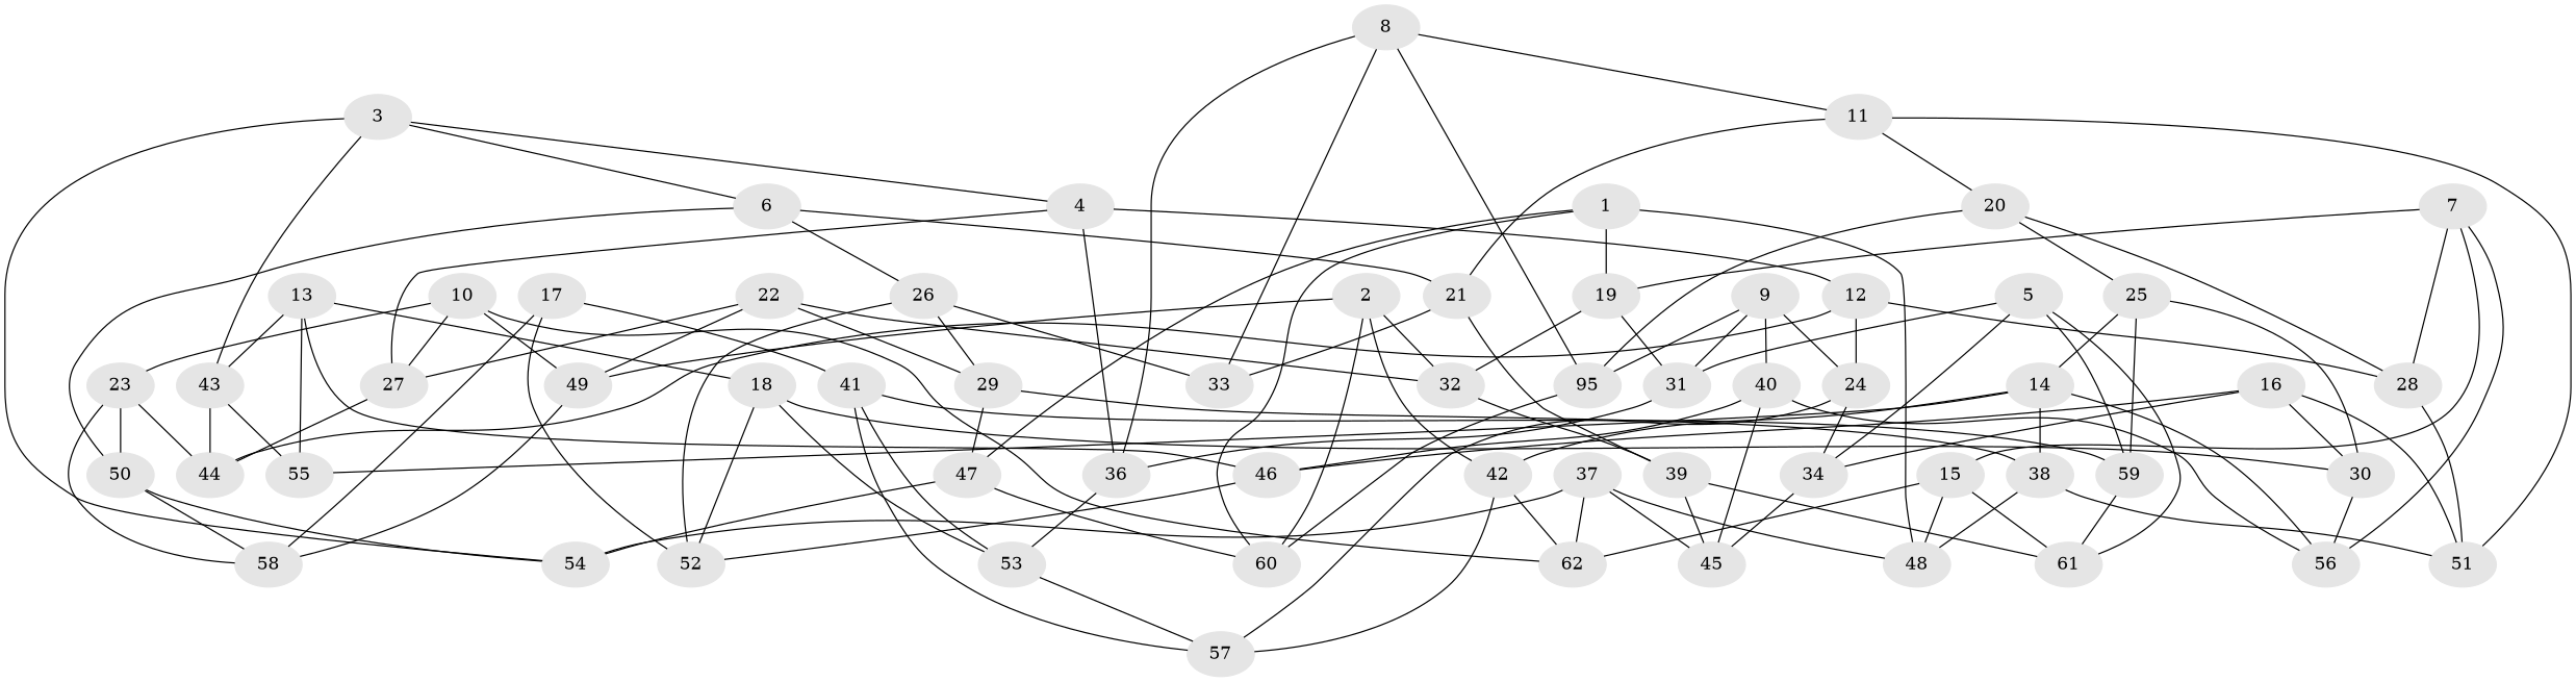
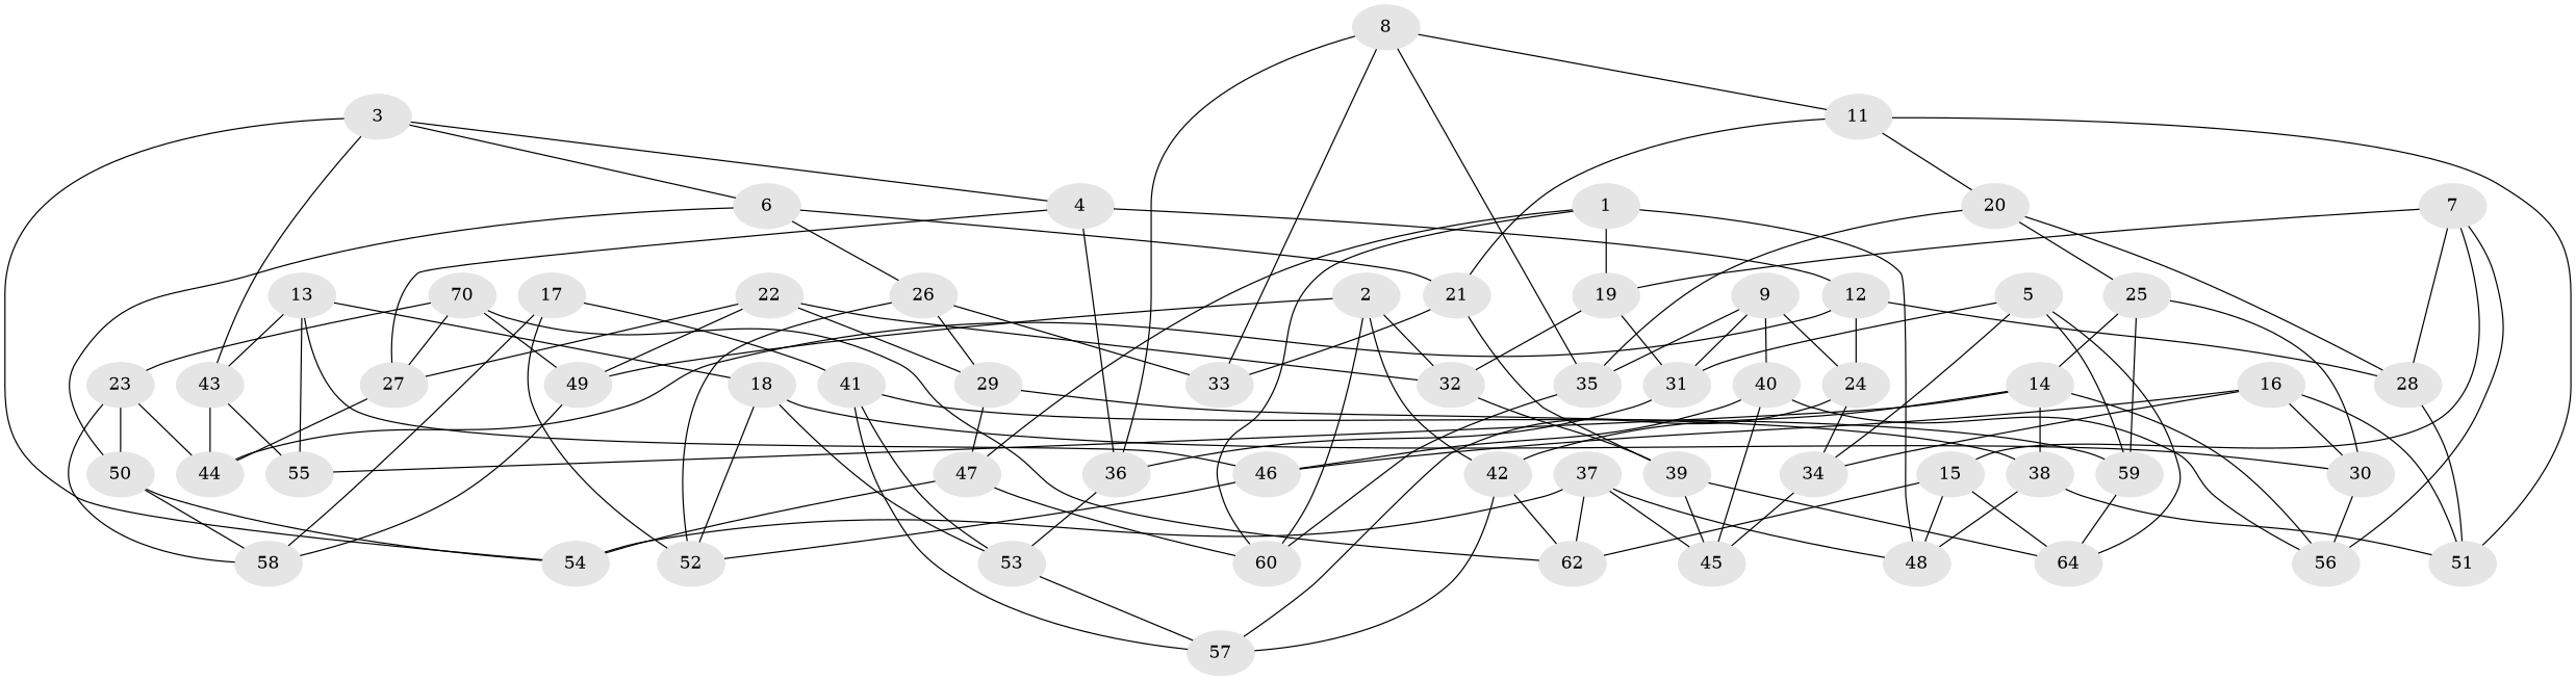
  graph {
    node [color=gray90 style=filled]
    1
    19
    47
    48
    60
    32
    31
    54
    2
    42
    49
    39
    62
    57
    58
    3
    4
    6
    43
    12
    27
    36
    21
    26
    50
    44
    55
    28
    24
    53
    5
    34
    59
-   61
+   61 [label=64]
    45
    33
    52
    29
    7
    15
    56
    51
    8
    11
-   35 [label=95]
+   35
    20
    9
    40
    46
-   10
+   10 [label=70]
    23
    25
    13
    18
    30
    14
    38
    16
    17
    41
    22
    37
    1 -- 19
    1 -- 47
    1 -- 48
    1 -- 60
    19 -- 32
    19 -- 31
    47 -- 60
    47 -- 54
    32 -- 39
    31 -- 36
    2 -- 60
    2 -- 32
    2 -- 42
    2 -- 49
    42 -- 62
    42 -- 57
    49 -- 58
    39 -- 61
    39 -- 45
    3 -- 54
    3 -- 4
    3 -- 6
    3 -- 43
    4 -- 12
    4 -- 27
    4 -- 36
    6 -- 21
    6 -- 26
    6 -- 50
    43 -- 44
    43 -- 55
    12 -- 44
    12 -- 28
    12 -- 24
    27 -- 44
    36 -- 53
    21 -- 39
    21 -- 33
    26 -- 33
    26 -- 52
    26 -- 29
    50 -- 54
    50 -- 58
    28 -- 51
    24 -- 57
    24 -- 34
    53 -- 57
    5 -- 31
    5 -- 34
    5 -- 59
    5 -- 61
    34 -- 45
    59 -- 61
    29 -- 47
    29 -- 38
    7 -- 19
    7 -- 28
    7 -- 15
    7 -- 56
    15 -- 48
    15 -- 62
    15 -- 61
    8 -- 36
    8 -- 33
    8 -- 11
    8 -- 35
    11 -- 21
    11 -- 51
    11 -- 20
    35 -- 60
    20 -- 28
    20 -- 35
    20 -- 25
    9 -- 31
    9 -- 24
    9 -- 35
    9 -- 40
    40 -- 45
    40 -- 56
    40 -- 46
    46 -- 52
    10 -- 49
    10 -- 62
    10 -- 27
    10 -- 23
    23 -- 58
    23 -- 50
    23 -- 44
    25 -- 59
    25 -- 30
    25 -- 14
    13 -- 43
    13 -- 55
    13 -- 46
    13 -- 18
    18 -- 53
    18 -- 52
    18 -- 30
    30 -- 56
    14 -- 42
    14 -- 55
    14 -- 56
    14 -- 38
    38 -- 48
    38 -- 51
    16 -- 34
    16 -- 51
    16 -- 46
    16 -- 30
    17 -- 58
    17 -- 52
    17 -- 41
    41 -- 57
    41 -- 53
    41 -- 59
    22 -- 32
    22 -- 49
    22 -- 27
    22 -- 29
    37 -- 48
    37 -- 54
    37 -- 62
    37 -- 45
  }
